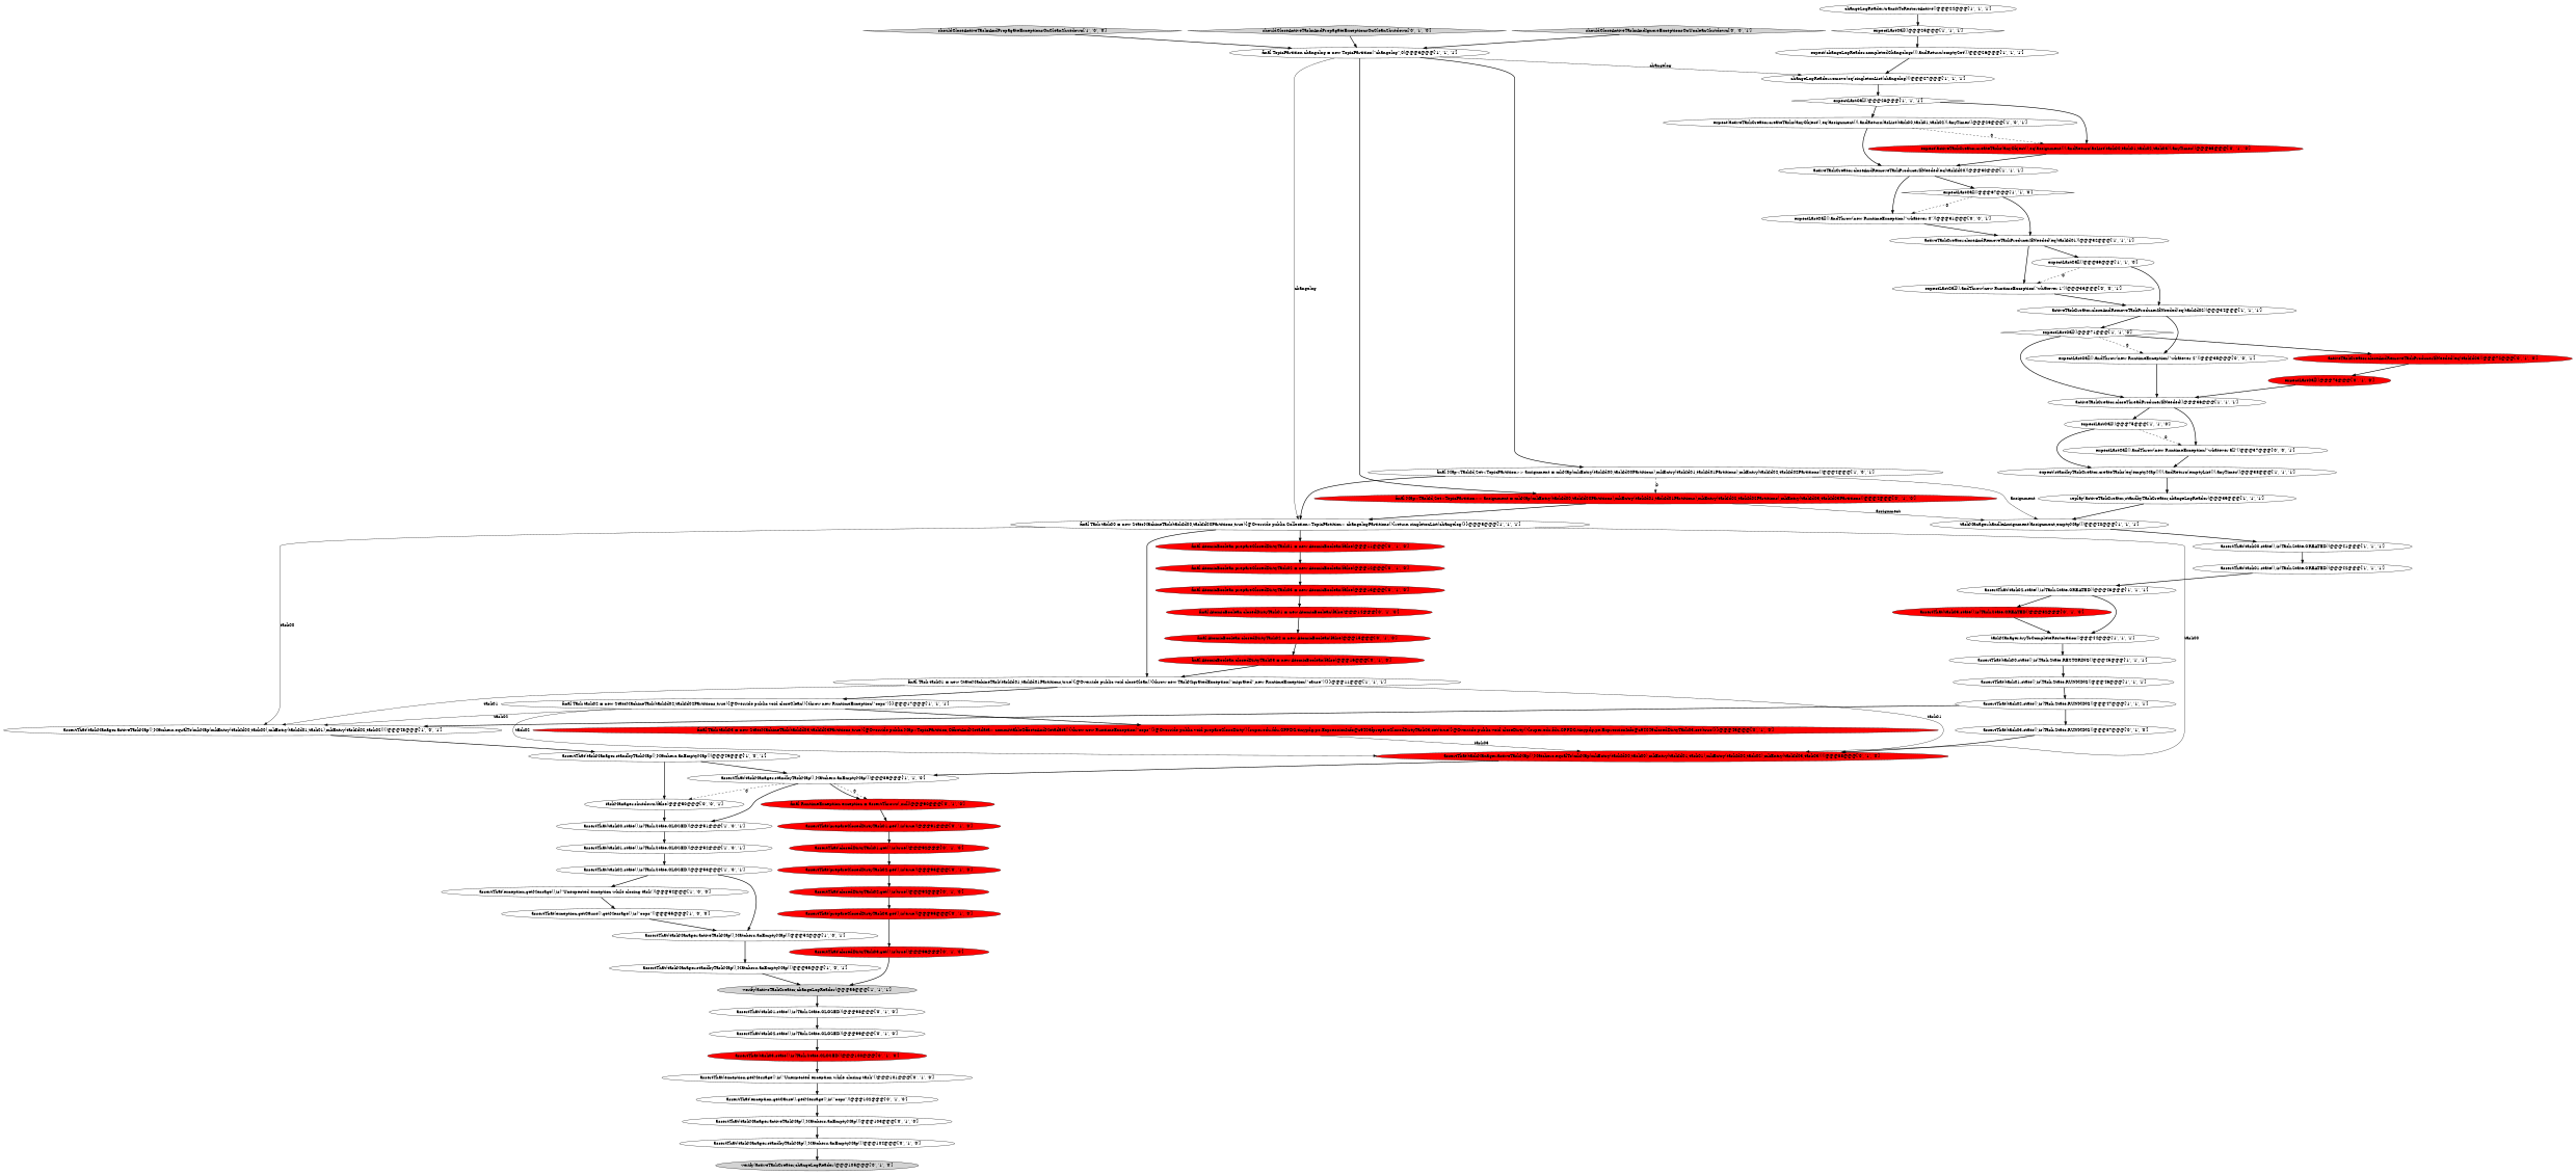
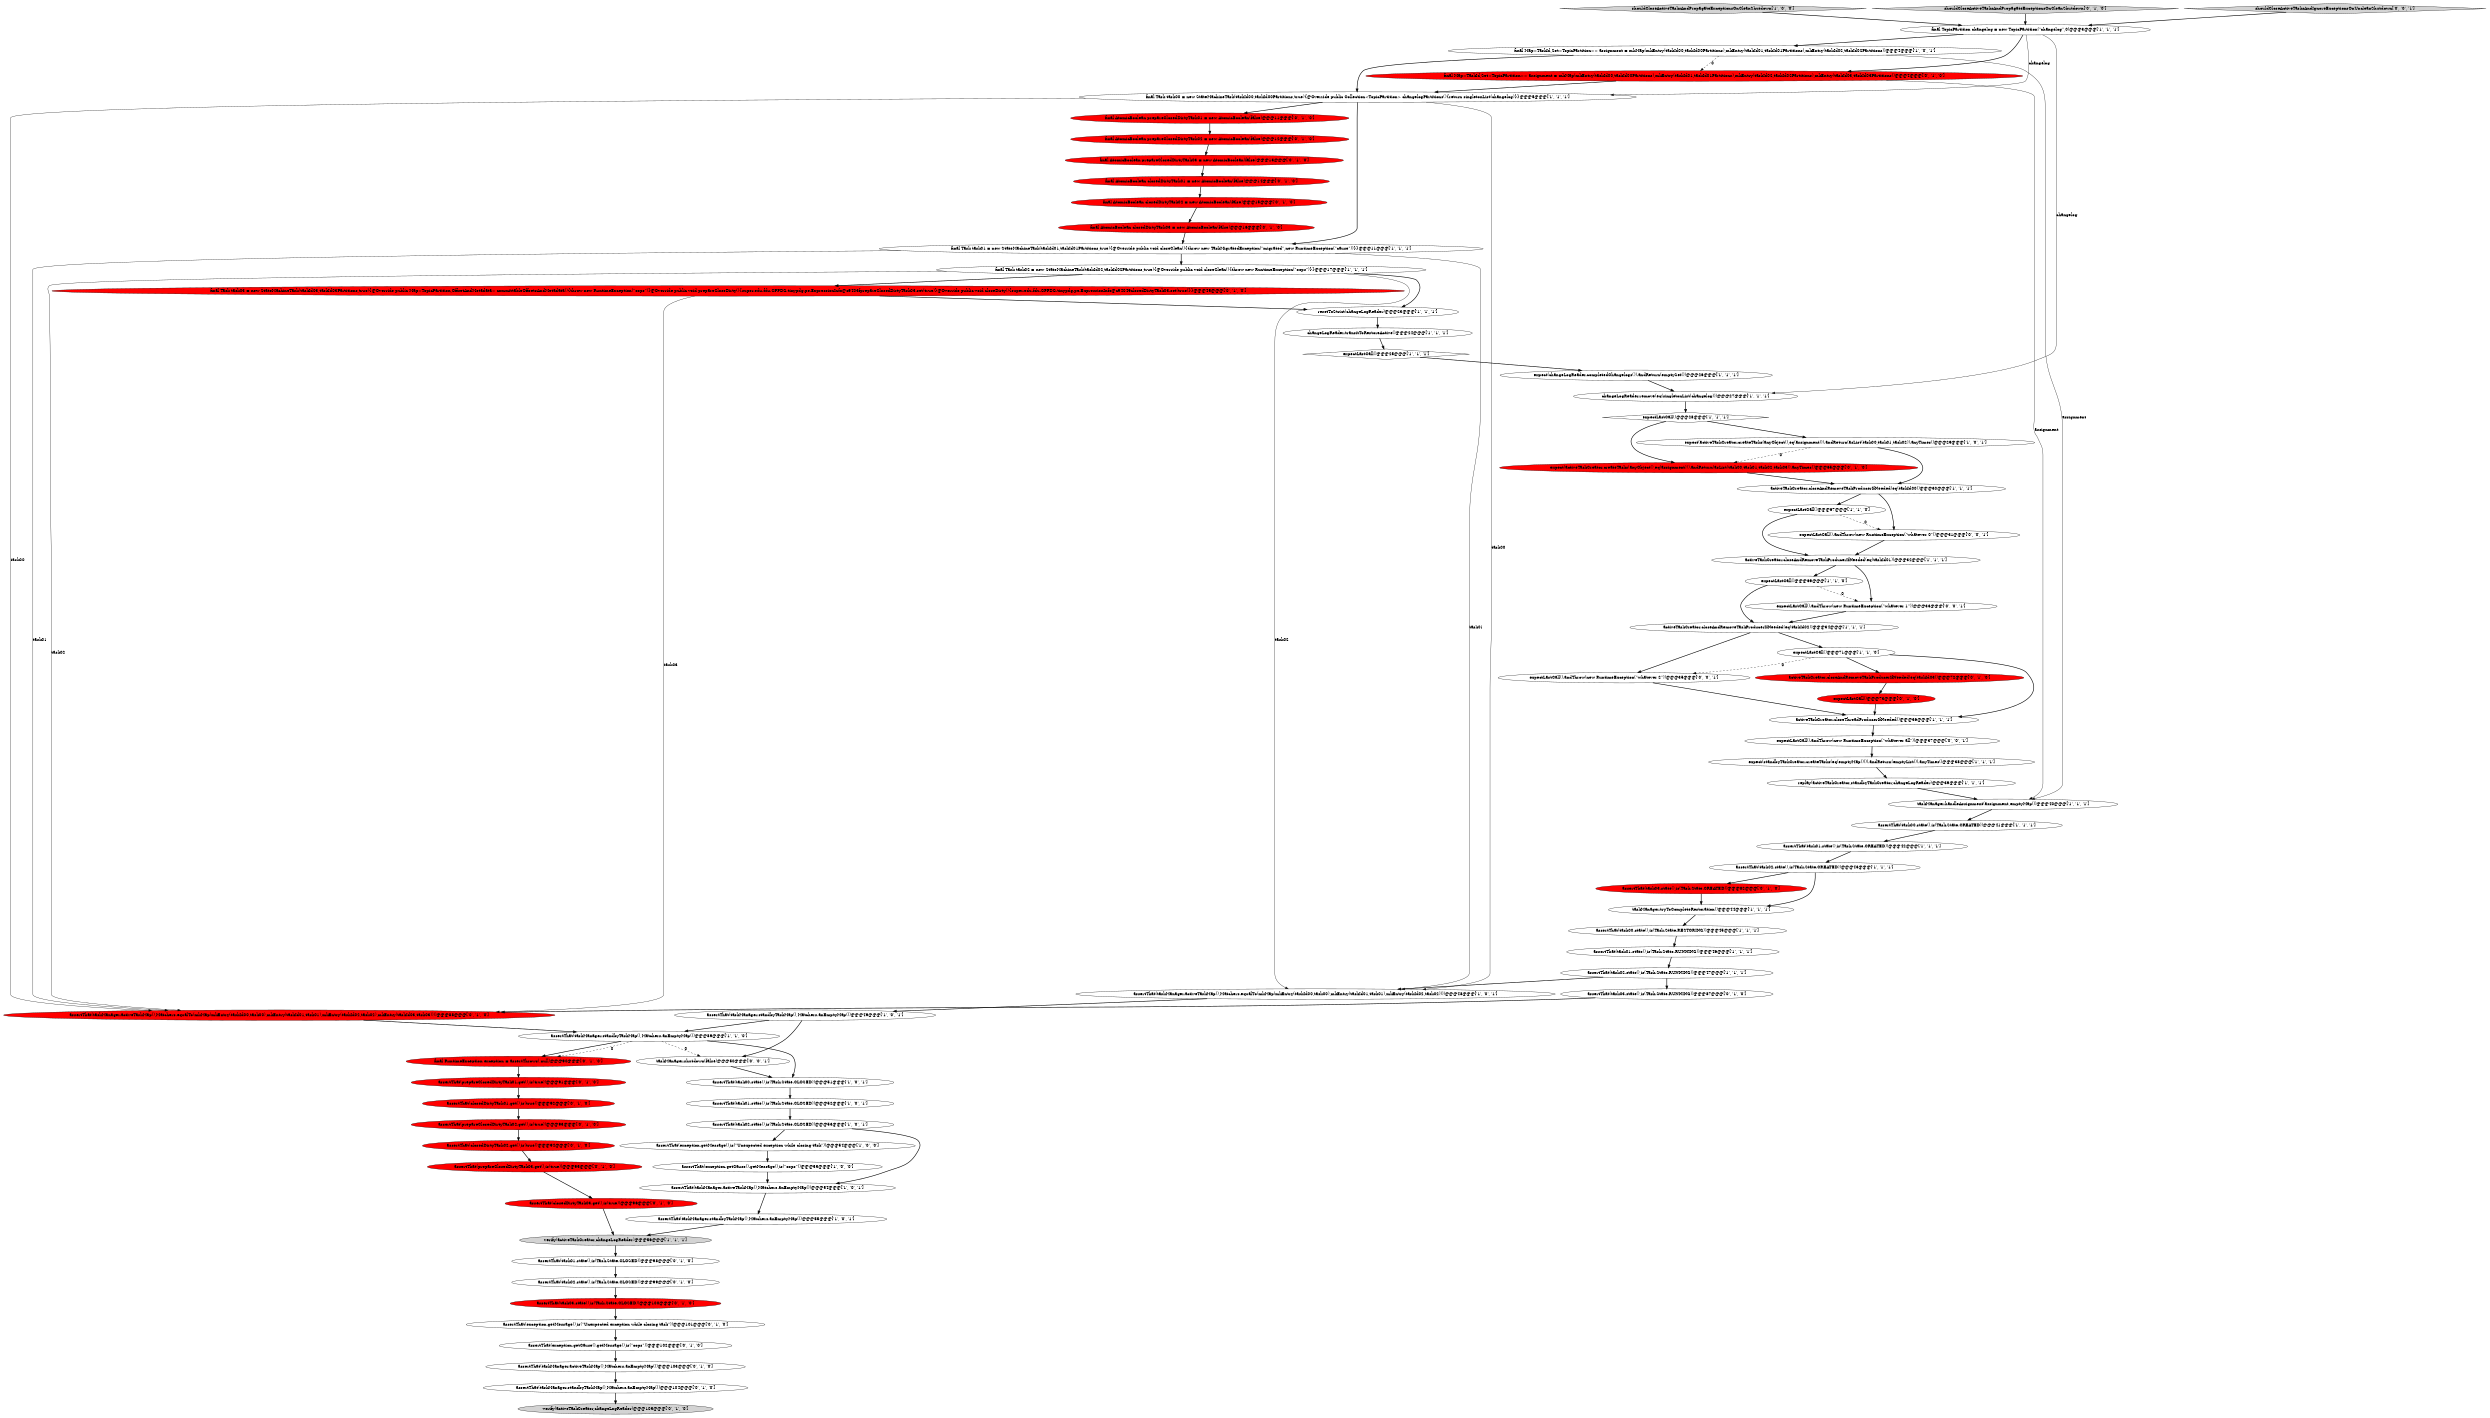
  digraph {
    node [fillcolor=white shape=ellipse style=filled]
    edge [style=bold]
    n1 [label="assertThat(taskManager.standbyTaskMap(),Matchers.anEmptyMap())@@@89@@@['1', '1', '0']"]
    n2 [fillcolor=red label="final RuntimeException exception = assertThrows(,null)@@@90@@@['0', '1', '0']"]
    n3 [label="assertThat(task00.state(),is(Task.State.CLOSED))@@@51@@@['1', '0', '1']"]
    n4 [label="taskManager.shutdown(false)@@@50@@@['0', '0', '1']"]
    n5 [fillcolor=red label="assertThat(prepareClosedDirtyTask01.get(),is(true))@@@91@@@['0', '1', '0']"]
    n6 [label="assertThat(task01.state(),is(Task.State.CLOSED))@@@52@@@['1', '0', '1']"]
    n7 [label="expectLastCall()@@@69@@@['1', '1', '0']"]
    n8 [label="expectLastCall().andThrow(new RuntimeException(\"whatever 1\"))@@@33@@@['0', '0', '1']"]
    n9 [label="activeTaskCreator.closeAndRemoveTaskProducerIfNeeded(eq(taskId02))@@@34@@@['1', '1', '1']"]
    n10 [label="expectLastCall().andThrow(new RuntimeException(\"whatever 2\"))@@@35@@@['0', '0', '1']"]
-   n11 [label="expectLastCall()@@@71@@@['1', '1', '0']" shape=diamond]
+   n11 [label="expectLastCall()@@@71@@@['1', '1', '0']"]
    n12 [label="final Task task00 = new StateMachineTask(taskId00,taskId00Partitions,true){@Override public Collection<TopicPartition> changelogPartitions(){return singletonList(changelog)}}@@@5@@@['1', '1', '1']"]
    n13 [fillcolor=red label="assertThat(taskManager.activeTaskMap(),Matchers.equalTo(mkMap(mkEntry(taskId00,task00),mkEntry(taskId01,task01),mkEntry(taskId02,task02),mkEntry(taskId03,task03))))@@@88@@@['0', '1', '0']"]
    n14 [label="final Task task01 = new StateMachineTask(taskId01,taskId01Partitions,true){@Override public void closeClean(){throw new TaskMigratedException(\"migrated\",new RuntimeException(\"cause\"))}}@@@11@@@['1', '1', '1']"]
    n15 [label="assertThat(taskManager.activeTaskMap(),Matchers.equalTo(mkMap(mkEntry(taskId00,task00),mkEntry(taskId01,task01),mkEntry(taskId02,task02))))@@@48@@@['1', '0', '1']"]
    n16 [fillcolor=red label="final AtomicBoolean prepareClosedDirtyTask01 = new AtomicBoolean(false)@@@11@@@['0', '1', '0']"]
    n17 [label="final Task task02 = new StateMachineTask(taskId02,taskId02Partitions,true){@Override public void closeClean(){throw new RuntimeException(\"oops\")}}@@@17@@@['1', '1', '1']"]
    n18 [label="assertThat(taskManager.standbyTaskMap(),Matchers.anEmptyMap())@@@49@@@['1', '0', '1']"]
    n19 [fillcolor=red label="final AtomicBoolean prepareClosedDirtyTask02 = new AtomicBoolean(false)@@@12@@@['0', '1', '0']"]
    n20 [label="expectLastCall()@@@25@@@['1', '1', '1']" shape=diamond]
    n21 [label="expect(changeLogReader.completedChangelogs()).andReturn(emptySet())@@@26@@@['1', '1', '1']"]
    n22 [label="changeLogReader.remove(eq(singletonList(changelog)))@@@27@@@['1', '1', '1']"]
    n23 [fillcolor=red label="expect(activeTaskCreator.createTasks(anyObject(),eq(assignment))).andReturn(asList(task00,task01,task02,task03)).anyTimes()@@@65@@@['0', '1', '0']"]
    n24 [label="activeTaskCreator.closeAndRemoveTaskProducerIfNeeded(eq(taskId00))@@@30@@@['1', '1', '1']"]
-   n25 [label="expectLastCall()@@@67@@@['1', '1', '0']" shape=diamond]
+   n25 [label="expectLastCall()@@@67@@@['1', '1', '0']"]
    n26 [label="expectLastCall().andThrow(new RuntimeException(\"whatever 0\"))@@@31@@@['0', '0', '1']"]
    n27 [label="assertThat(task00.state(),is(Task.State.RESTORING))@@@45@@@['1', '1', '1']"]
    n28 [label="assertThat(task01.state(),is(Task.State.RUNNING))@@@46@@@['1', '1', '1']"]
    n29 [label="assertThat(task02.state(),is(Task.State.RUNNING))@@@47@@@['1', '1', '1']"]
    n30 [label="activeTaskCreator.closeAndRemoveTaskProducerIfNeeded(eq(taskId01))@@@32@@@['1', '1', '1']"]
    n31 [label="assertThat(task03.state(),is(Task.State.RUNNING))@@@87@@@['0', '1', '0']"]
    n32 [label="expectLastCall()@@@28@@@['1', '1', '1']" shape=diamond]
    n33 [label="expect(activeTaskCreator.createTasks(anyObject(),eq(assignment))).andReturn(asList(task00,task01,task02)).anyTimes()@@@29@@@['1', '0', '1']"]
    n34 [label="taskManager.handleAssignment(assignment,emptyMap())@@@40@@@['1', '1', '1']"]
    n35 [label="assertThat(task00.state(),is(Task.State.CREATED))@@@41@@@['1', '1', '1']"]
    n36 [label="assertThat(task01.state(),is(Task.State.CREATED))@@@42@@@['1', '1', '1']"]
+   n37 [label="resetToStrict(changeLogReader)@@@23@@@['1', '1', '1']"]
    n38 [label="changeLogReader.transitToRestoreActive()@@@24@@@['1', '1', '1']"]
    n39 [label="assertThat(exception.getMessage(),is(\"Unexpected exception while closing task\"))@@@101@@@['0', '1', '0']"]
    n40 [label="assertThat(exception.getCause().getMessage(),is(\"oops\"))@@@102@@@['0', '1', '0']"]
    n41 [label="assertThat(taskManager.activeTaskMap(),Matchers.anEmptyMap())@@@103@@@['0', '1', '0']"]
    n42 [label="assertThat(exception.getMessage(),is(\"Unexpected exception while closing task\"))@@@54@@@['1', '0', '0']"]
    n43 [label="assertThat(exception.getCause().getMessage(),is(\"oops\"))@@@55@@@['1', '0', '0']"]
    n44 [label="assertThat(taskManager.activeTaskMap(),Matchers.anEmptyMap())@@@54@@@['1', '0', '1']"]
    n45 [label="assertThat(task02.state(),is(Task.State.CLOSED))@@@99@@@['0', '1', '0']"]
    n46 [fillcolor=red label="assertThat(task03.state(),is(Task.State.CLOSED))@@@100@@@['0', '1', '0']"]
    n47 [label="activeTaskCreator.closeThreadProducerIfNeeded()@@@36@@@['1', '1', '1']"]
    n48 [label="expectLastCall().andThrow(new RuntimeException(\"whatever all\"))@@@37@@@['0', '0', '1']"]
-   n49 [label="expectLastCall()@@@75@@@['1', '1', '0']"]
    n50 [fillcolor=red label="final Map<TaskId,Set<TopicPartition>> assignment = mkMap(mkEntry(taskId00,taskId00Partitions),mkEntry(taskId01,taskId01Partitions),mkEntry(taskId02,taskId02Partitions),mkEntry(taskId03,taskId03Partitions))@@@4@@@['0', '1', '0']"]
    n51 [label="assertThat(taskManager.standbyTaskMap(),Matchers.anEmptyMap())@@@55@@@['1', '0', '1']"]
    n52 [label="assertThat(task02.state(),is(Task.State.CREATED))@@@43@@@['1', '1', '1']"]
    n53 [fillcolor=red label="final AtomicBoolean closedDirtyTask02 = new AtomicBoolean(false)@@@15@@@['0', '1', '0']"]
    n54 [fillcolor=red label="final AtomicBoolean closedDirtyTask03 = new AtomicBoolean(false)@@@16@@@['0', '1', '0']"]
    n55 [fillcolor=lightgray label="verify(activeTaskCreator,changeLogReader)@@@105@@@['0', '1', '0']"]
    n56 [fillcolor=lightgray label="shouldCloseActiveTasksAndPropagateExceptionsOnCleanShutdown['1', '0', '0']" shape=diamond]
    n57 [label="final TopicPartition changelog = new TopicPartition(\"changelog\",0)@@@3@@@['1', '1', '1']"]
    n58 [label="final Map<TaskId,Set<TopicPartition>> assignment = mkMap(mkEntry(taskId00,taskId00Partitions),mkEntry(taskId01,taskId01Partitions),mkEntry(taskId02,taskId02Partitions))@@@4@@@['1', '0', '1']"]
    n59 [fillcolor=red label="assertThat(task03.state(),is(Task.State.CREATED))@@@82@@@['0', '1', '0']"]
    n60 [label="taskManager.tryToCompleteRestoration()@@@44@@@['1', '1', '1']"]
    n61 [label="expect(standbyTaskCreator.createTasks(eq(emptyMap()))).andReturn(emptyList()).anyTimes()@@@38@@@['1', '1', '1']"]
    n62 [label="replay(activeTaskCreator,standbyTaskCreator,changeLogReader)@@@39@@@['1', '1', '1']"]
    n63 [fillcolor=red label="assertThat(closedDirtyTask02.get(),is(true))@@@94@@@['0', '1', '0']"]
    n64 [fillcolor=red label="assertThat(prepareClosedDirtyTask03.get(),is(true))@@@95@@@['0', '1', '0']"]
    n65 [fillcolor=red label="assertThat(closedDirtyTask03.get(),is(true))@@@96@@@['0', '1', '0']"]
    n66 [label="assertThat(taskManager.standbyTaskMap(),Matchers.anEmptyMap())@@@104@@@['0', '1', '0']"]
    n67 [fillcolor=red label="final Task task03 = new StateMachineTask(taskId03,taskId03Partitions,true){@Override public Map<TopicPartition,OffsetAndMetadata> committableOffsetsAndMetadata(){throw new RuntimeException(\"oops\")}@Override public void prepareCloseDirty(){super.edu.fdu.CPPDG.tinypdg.pe.ExpressionInfo@c9403fprepareClosedDirtyTask03.set(true)}@Override public void closeDirty(){super.edu.fdu.CPPDG.tinypdg.pe.ExpressionInfo@c94049closedDirtyTask03.set(true)}}@@@45@@@['0', '1', '0']"]
    n68 [label="assertThat(task02.state(),is(Task.State.CLOSED))@@@53@@@['1', '0', '1']"]
    n69 [fillcolor=red label="assertThat(closedDirtyTask01.get(),is(true))@@@92@@@['0', '1', '0']"]
    n70 [fillcolor=red label="assertThat(prepareClosedDirtyTask02.get(),is(true))@@@93@@@['0', '1', '0']"]
    n71 [label="assertThat(task01.state(),is(Task.State.CLOSED))@@@98@@@['0', '1', '0']"]
    n72 [fillcolor=red label="activeTaskCreator.closeAndRemoveTaskProducerIfNeeded(eq(taskId03))@@@72@@@['0', '1', '0']"]
    n73 [fillcolor=red label="expectLastCall()@@@73@@@['0', '1', '0']"]
    n74 [fillcolor=red label="final AtomicBoolean prepareClosedDirtyTask03 = new AtomicBoolean(false)@@@13@@@['0', '1', '0']"]
    n75 [fillcolor=red label="final AtomicBoolean closedDirtyTask01 = new AtomicBoolean(false)@@@14@@@['0', '1', '0']"]
    n76 [fillcolor=lightgray label="verify(activeTaskCreator,changeLogReader)@@@56@@@['1', '1', '1']"]
    n77 [fillcolor=lightgray label="shouldCloseActiveTasksAndPropagateExceptionsOnCleanShutdown['0', '1', '0']" shape=diamond]
    n78 [fillcolor=lightgray label="shouldCloseActiveTasksAndIgnoreExceptionsOnUncleanShutdown['0', '0', '1']" shape=diamond]
    n1 -> n2 [label=0 style=dashed]
    n1 -> n2
    n1 -> n3
    n1 -> n4 [label=0 style=dashed]
    n2 -> n5
    n3 -> n6
    n4 -> n3
    n5 -> n69
    n6 -> n68
    n7 -> n8 [label=0 style=dashed]
    n7 -> n9
    n8 -> n9
    n9 -> n10
    n9 -> n11
    n10 -> n47
    n11 -> n10 [label=0 style=dashed]
    n11 -> n47
    n11 -> n72
    n12 -> n13 [label=task00 style=solid]
    n12 -> n14
    n12 -> n15 [label=task00 style=solid]
    n12 -> n16
    n13 -> n1
    n14 -> n13 [label=task01 style=solid]
    n14 -> n15 [label=task01 style=solid]
    n14 -> n17
    n15 -> n18
    n16 -> n19
    n17 -> n13 [label=task02 style=solid]
    n17 -> n15 [label=task02 style=solid]
+   n17 -> n37
    n17 -> n67
    n18 -> n1
    n18 -> n4
    n19 -> n74
    n20 -> n21
    n21 -> n22
    n22 -> n32
    n23 -> n24
    n24 -> n25
    n24 -> n26
    n25 -> n26 [label=0 style=dashed]
    n25 -> n30
    n26 -> n30
    n27 -> n28
    n28 -> n29
    n29 -> n15
    n29 -> n31
    n30 -> n7
    n30 -> n8
    n31 -> n13
    n32 -> n23
    n32 -> n33
    n33 -> n23 [label=0 style=dashed]
    n33 -> n24
    n34 -> n35
    n35 -> n36
    n36 -> n52
+   n37 -> n38
    n38 -> n20
    n39 -> n40
    n40 -> n41
    n41 -> n66
    n42 -> n43
    n43 -> n44
    n44 -> n51
    n45 -> n46
    n46 -> n39
    n47 -> n48
-   n47 -> n49
    n48 -> n61
-   n49 -> n48 [label=0 style=dashed]
-   n49 -> n61
    n50 -> n12
    n50 -> n34 [label=assignment style=solid]
    n51 -> n76
    n52 -> n59
    n52 -> n60
    n53 -> n54
    n54 -> n14
    n56 -> n57
    n57 -> n12 [label=changelog style=solid]
    n57 -> n22 [label=changelog style=solid]
    n57 -> n50
    n57 -> n58
    n58 -> n12
    n58 -> n34 [label=assignment style=solid]
    n58 -> n50 [label=0 style=dashed]
    n59 -> n60
    n60 -> n27
    n61 -> n62
    n62 -> n34
    n63 -> n64
    n64 -> n65
    n65 -> n76
    n66 -> n55
    n67 -> n13 [label=task03 style=solid]
+   n67 -> n37
    n68 -> n42
    n68 -> n44
    n69 -> n70
    n70 -> n63
    n71 -> n45
    n72 -> n73
    n73 -> n47
    n74 -> n75
    n75 -> n53
    n76 -> n71
    n77 -> n57
    n78 -> n57
  }
